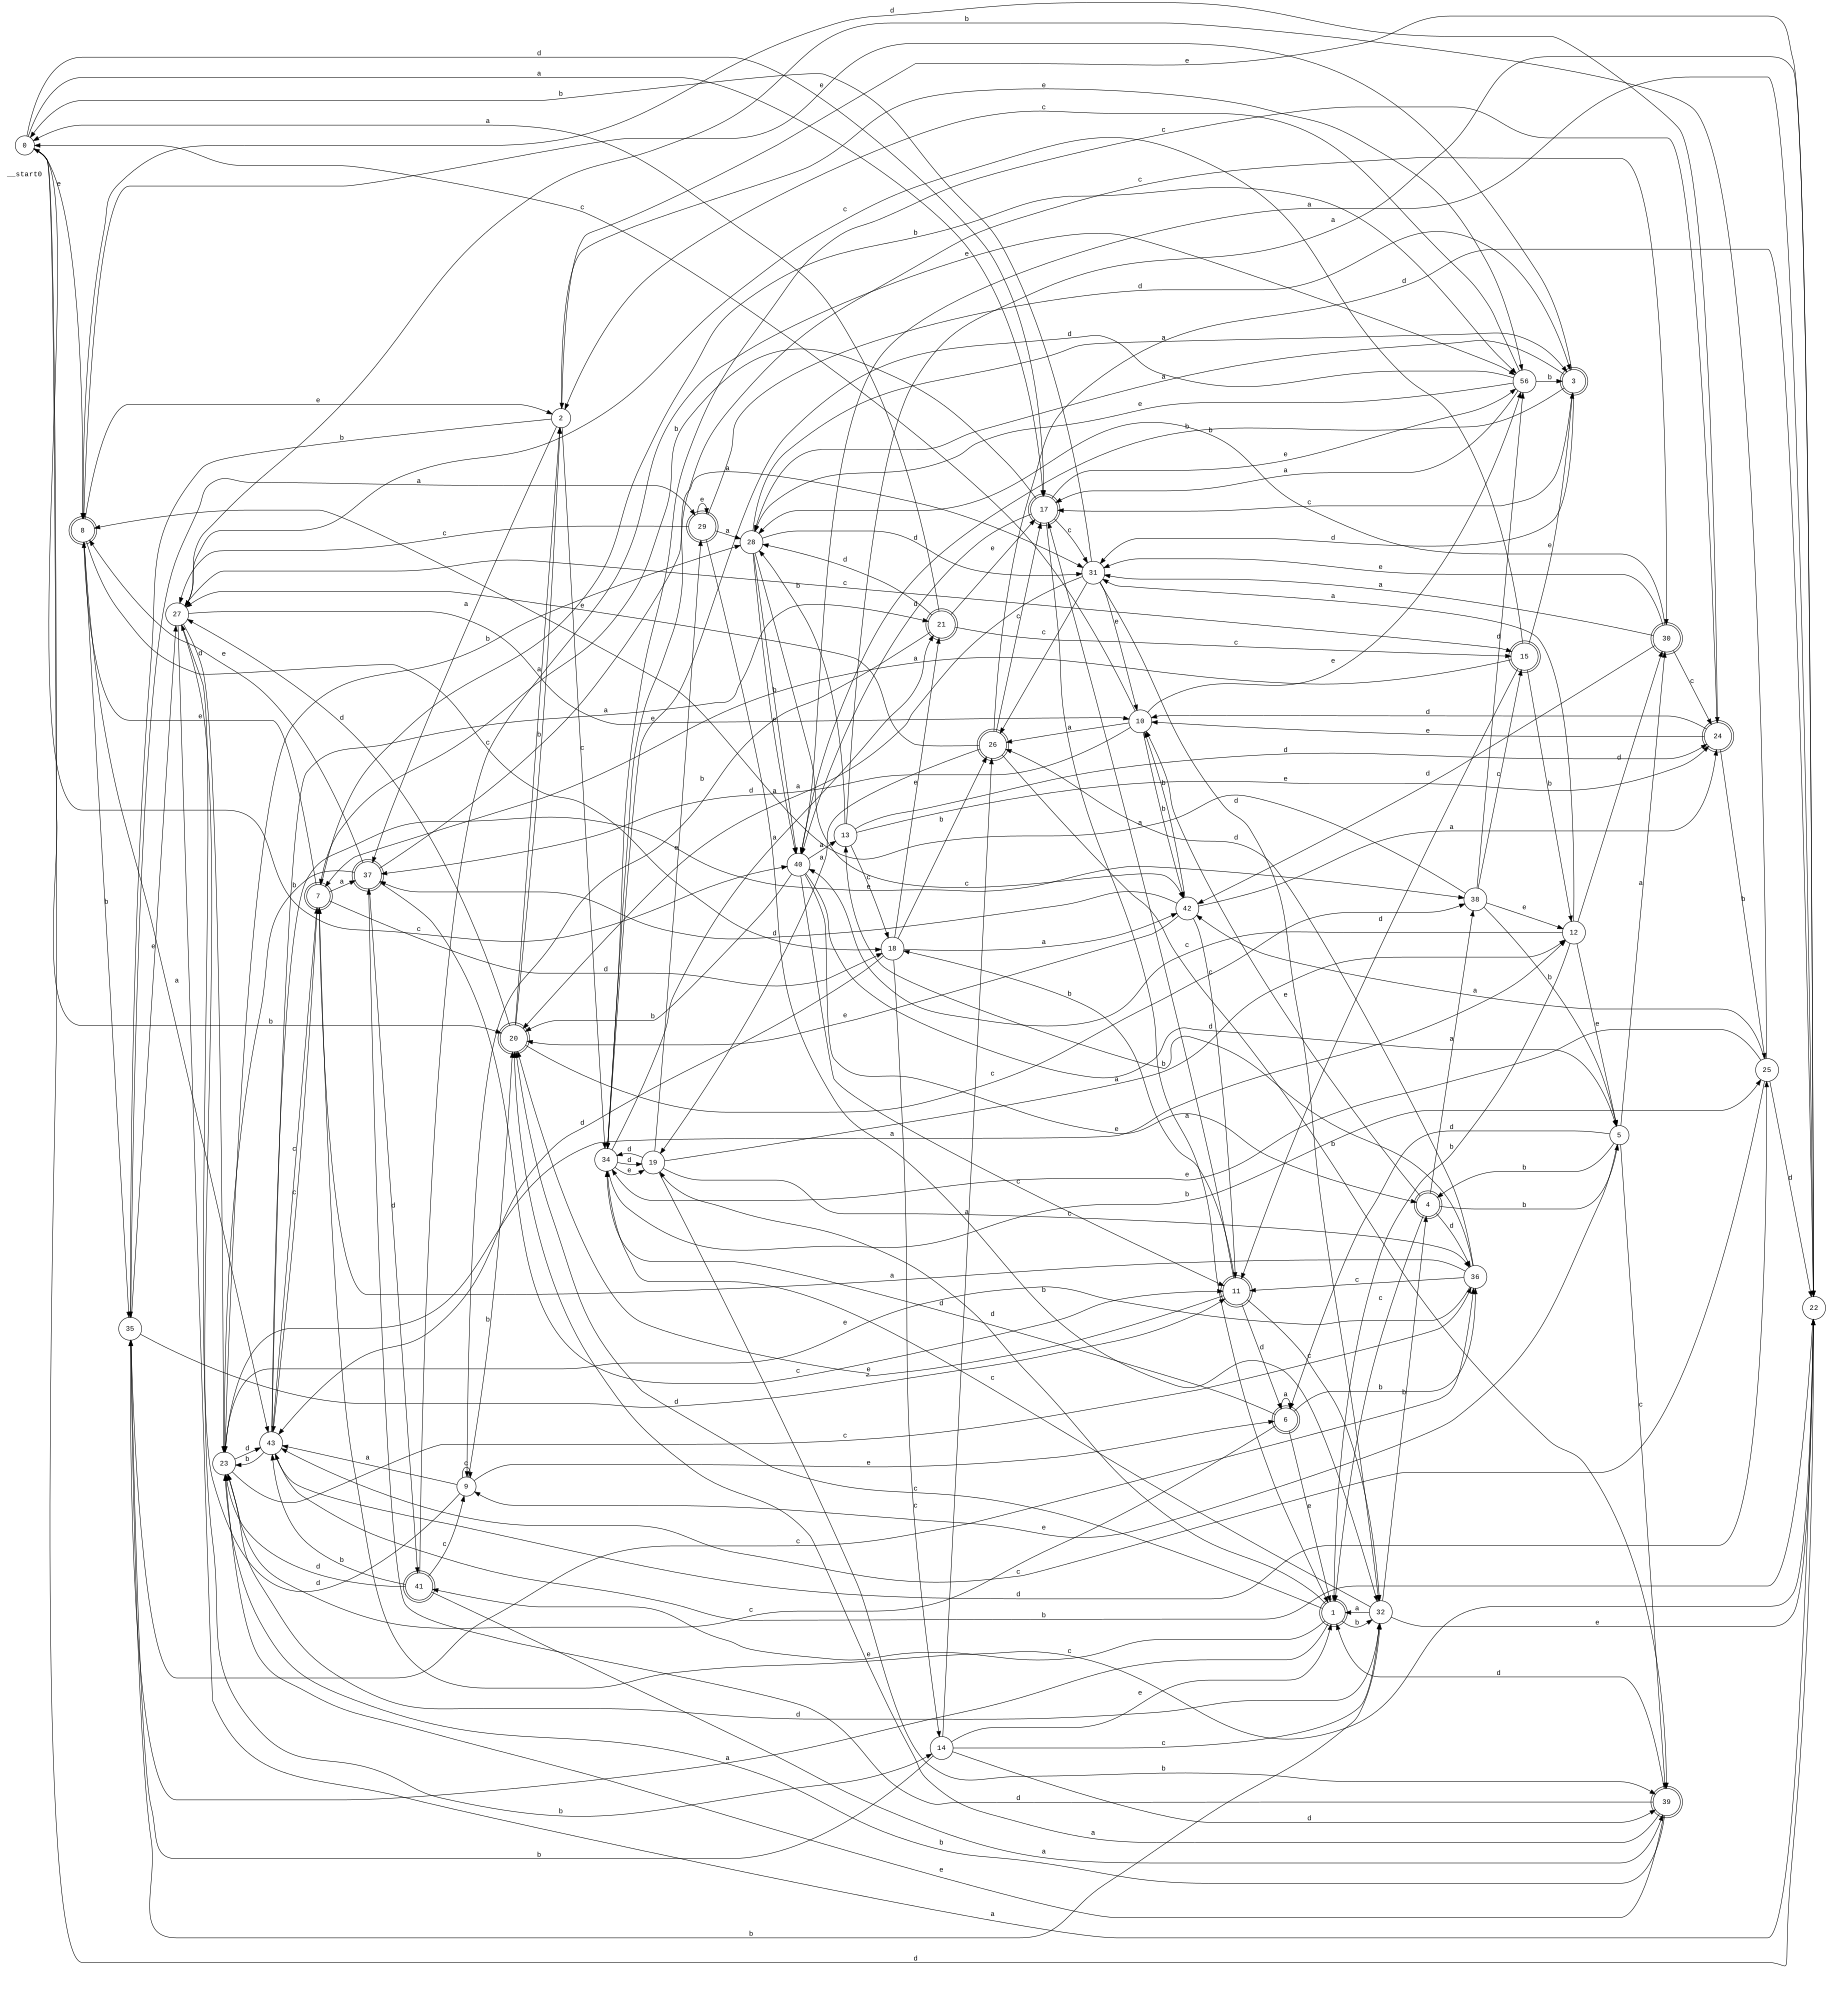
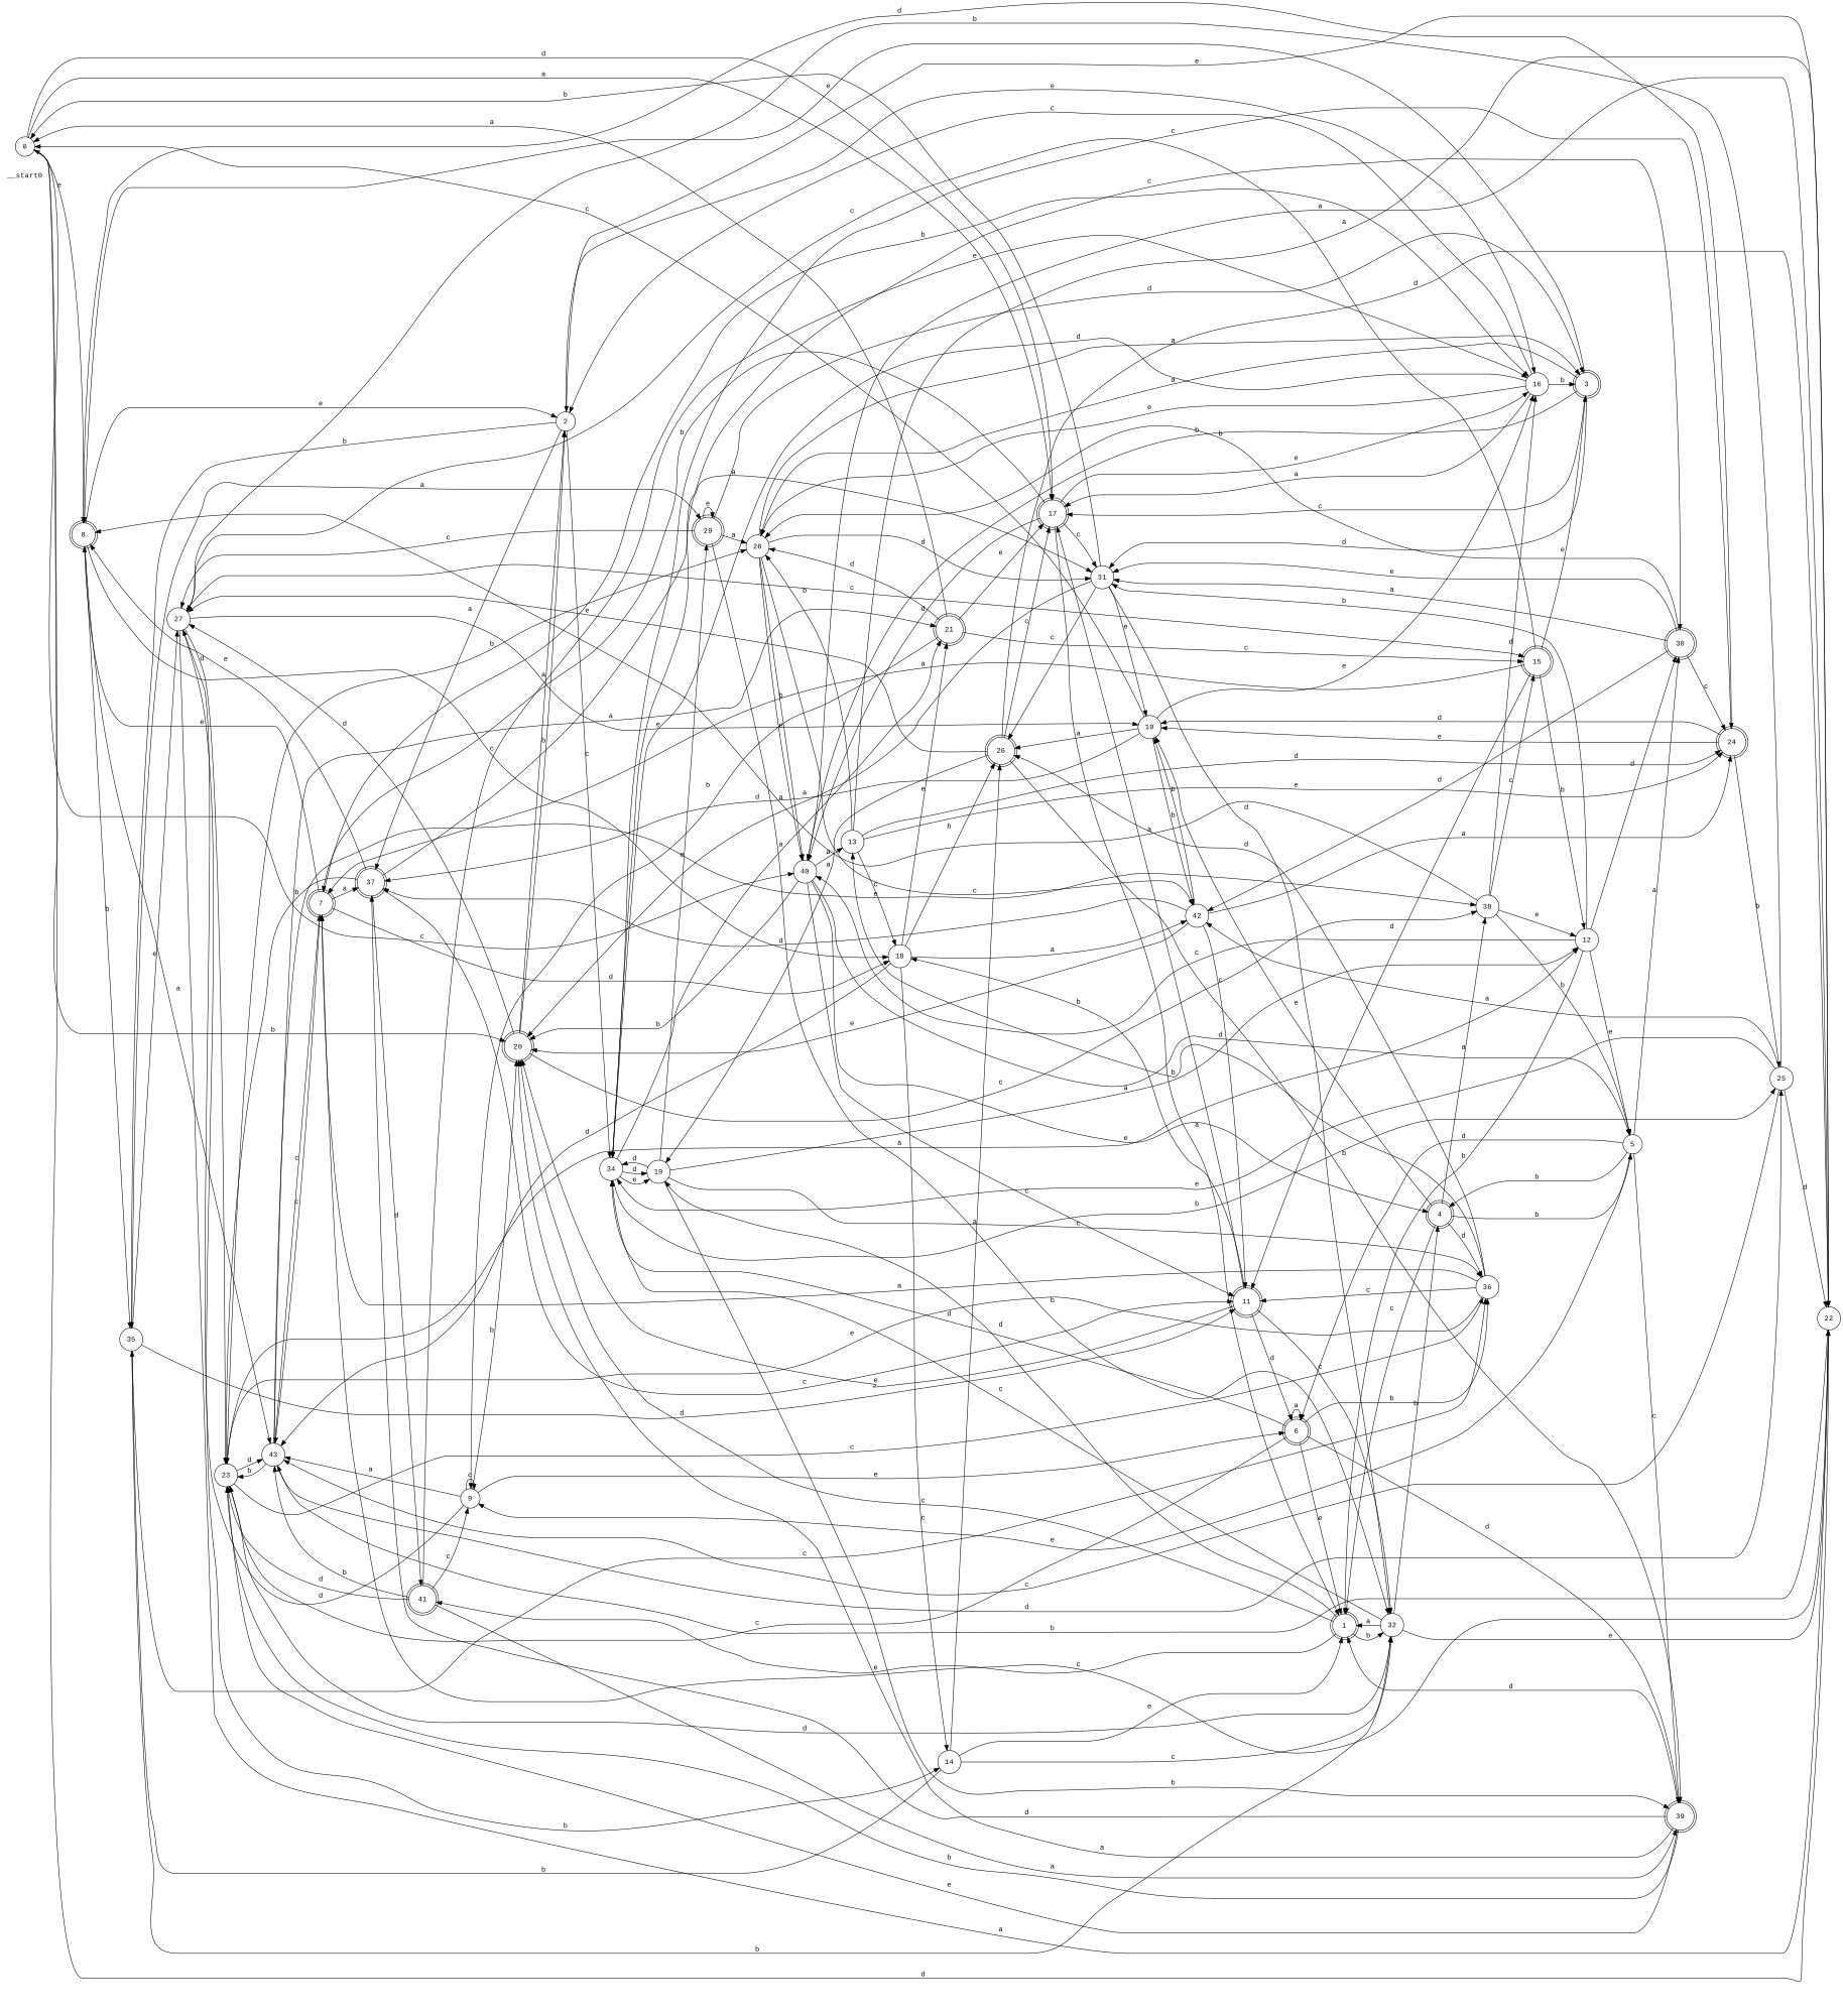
  digraph {
    fontname="Liberation Mono"
    rankdir=LR
    node [fontname="Liberation Mono" shape=circle color=black fillcolor=white style=filled]
    edge [fontname="Liberation Mono"]
    __start0 [shape=none color="" fillcolor="" style=""]
    n2 [label=0]
    n3 [label=8 shape=doublecircle style="rounded,filled"]
    n4 [label=17 shape=doublecircle style="rounded,filled"]
    n5 [label=20 shape=doublecircle style="rounded,filled"]
    n6 [label=40]
    n7 [label=35]
    n8 [label=2]
    n9 [label=18]
    n10 [label=43]
    n11 [label=24 shape=doublecircle style="rounded,filled"]
    n12 [label=1 shape=doublecircle style="rounded,filled"]
-   n13 [label=56]
+   n13 [label=16]
    n14 [label=31]
    n15 [label=7 shape=doublecircle style="rounded,filled"]
    n16 [label=38]
    n17 [label=27]
    n18 [label=4 shape=doublecircle style="rounded,filled"]
    n19 [label=5]
    n20 [label=11 shape=doublecircle style="rounded,filled"]
    n21 [label=13]
    n22 [label=19]
    n23 [label=32]
    n24 [label=41 shape=doublecircle style="rounded,filled"]
    n25 [label=34]
    n26 [label=36]
    n27 [label=39 shape=doublecircle style="rounded,filled"]
    n28 [label=12]
    n29 [label=29 shape=doublecircle style="rounded,filled"]
    n30 [label=23]
    n31 [label=22]
    n32 [label=9]
    n33 [label=37 shape=doublecircle style="rounded,filled"]
    n34 [label=3 shape=doublecircle style="rounded,filled"]
    n35 [label=28]
    n36 [label=30 shape=doublecircle style="rounded,filled"]
    n37 [label=21 shape=doublecircle style="rounded,filled"]
    n38 [label=25]
    n39 [label=42]
    n40 [label=10]
    n41 [label=26 shape=doublecircle style="rounded,filled"]
    n42 [label=6 shape=doublecircle style="rounded,filled"]
    n43 [label=15 shape=doublecircle style="rounded,filled"]
    n44 [label=14]
    n2 -> n3 [label=e]
    n2 -> n4 [label=a]
    n2 -> n4 [label=d]
    n2 -> n5 [label=b]
    n2 -> n6 [label=c]
    n3 -> n7 [label=b]
    n3 -> n8 [label=e]
    n3 -> n9 [label=c]
    n3 -> n10 [label=a]
    n3 -> n11 [label=d]
    n4 -> n6 [label=d]
    n4 -> n12 [label=a]
    n4 -> n13 [label=e]
    n4 -> n14 [label=c]
    n4 -> n15 [label=b]
    n5 -> n8 [label=a]
    n5 -> n8 [label=b]
    n5 -> n16 [label=c]
    n5 -> n17 [label=d]
    n6 -> n5 [label=b]
    n6 -> n18 [label=e]
    n6 -> n19 [label=d]
    n6 -> n20 [label=c]
    n6 -> n21 [label=a]
    n7 -> n17 [label=e]
    n7 -> n20 [label=d]
    n7 -> n23 [label=b]
    n7 -> n26 [label=c]
    n7 -> n29 [label=a]
    n8 -> n7 [label=b]
    n8 -> n13 [label=e]
    n8 -> n25 [label=c]
    n8 -> n33 [label=a]
    n9 -> n10 [label=d]
    n9 -> n37 [label=e]
    n9 -> n39 [label=a]
    n9 -> n41 [label=b]
    n9 -> n44 [label=c]
    n10 -> n15 [label=c]
    n10 -> n16 [label=e]
    n10 -> n30 [label=b]
    n10 -> n37 [label=a]
    n10 -> n38 [label=d]
    n11 -> n25 [label=c]
    n11 -> n38 [label=b]
    n11 -> n40 [label=d]
    n11 -> n40 [label=e]
    n12 -> n5 [label=c]
-   n12 -> n7 [label=a]
    n12 -> n22 [label=d]
    n12 -> n23 [label=b]
    n12 -> n24 [label=e]
    n13 -> n4 [label=a]
    n13 -> n8 [label=c]
    n13 -> n25 [label=d]
    n13 -> n34 [label=b]
    n13 -> n35 [label=e]
    n14 -> n2 [label=b]
    n14 -> n5 [label=a]
    n14 -> n23 [label=d]
    n14 -> n40 [label=e]
    n14 -> n41 [label=c]
    n15 -> n3 [label=e]
    n15 -> n9 [label=d]
    n15 -> n10 [label=c]
    n15 -> n13 [label=b]
    n15 -> n33 [label=a]
    n16 -> n3 [label=a]
    n16 -> n13 [label=d]
    n16 -> n19 [label=b]
    n16 -> n28 [label=e]
    n16 -> n43 [label=c]
    n17 -> n30 [label=d]
    n17 -> n31 [label=a]
    n17 -> n40 [label=e]
    n17 -> n43 [label=c]
    n17 -> n44 [label=b]
    n18 -> n12 [label=c]
    n18 -> n16 [label=a]
    n18 -> n19 [label=b]
    n18 -> n26 [label=d]
    n18 -> n40 [label=e]
    n19 -> n18 [label=b]
    n19 -> n27 [label=c]
    n19 -> n32 [label=e]
    n19 -> n36 [label=a]
    n19 -> n42 [label=d]
    n20 -> n4 [label=a]
    n20 -> n5 [label=e]
    n20 -> n9 [label=b]
    n20 -> n23 [label=c]
    n20 -> n42 [label=d]
    n21 -> n9 [label=c]
    n21 -> n11 [label=d]
    n21 -> n11 [label=e]
    n21 -> n31 [label=a]
    n21 -> n35 [label=b]
    n22 -> n25 [label=d]
    n22 -> n26 [label=c]
    n22 -> n27 [label=b]
    n22 -> n28 [label=a]
    n22 -> n29 [label=e]
    n23 -> n12 [label=a]
    n23 -> n18 [label=b]
    n23 -> n25 [label=c]
    n23 -> n30 [label=d]
    n23 -> n31 [label=e]
    n24 -> n10 [label=b]
    n24 -> n13 [label=e]
    n24 -> n27 [label=a]
    n24 -> n30 [label=d]
    n24 -> n32 [label=c]
    n25 -> n22 [label=d]
    n25 -> n22 [label=e]
    n25 -> n36 [label=c]
    n25 -> n37 [label=a]
    n25 -> n38 [label=b]
    n26 -> n15 [label=a]
    n26 -> n20 [label=c]
    n26 -> n21 [label=b]
    n26 -> n30 [label=e]
    n26 -> n41 [label=d]
    n27 -> n5 [label=a]
    n27 -> n12 [label=d]
    n27 -> n30 [label=b]
    n27 -> n30 [label=e]
    n27 -> n33 [label=d]
    n28 -> n6 [label=c]
    n28 -> n12 [label=b]
-   n28 -> n14 [label=a]
+   n28 -> n14 [label=b]
    n28 -> n19 [label=e]
    n28 -> n36 [label=d]
    n29 -> n17 [label=c]
    n29 -> n23 [label=b]
    n29 -> n29 [label=e]
    n29 -> n34 [label=d]
    n29 -> n35 [label=a]
    n30 -> n10 [label=d]
    n30 -> n26 [label=c]
    n30 -> n28 [label=a]
    n30 -> n35 [label=b]
    n31 -> n2 [label=d]
    n31 -> n6 [label=a]
    n31 -> n8 [label=e]
    n31 -> n10 [label=b]
    n31 -> n15 [label=c]
    n32 -> n5 [label=b]
    n32 -> n10 [label=a]
    n32 -> n17 [label=d]
    n32 -> n32 [label=c]
    n32 -> n42 [label=e]
    n33 -> n3 [label=e]
    n33 -> n14 [label=a]
    n33 -> n20 [label=c]
    n33 -> n24 [label=d]
    n33 -> n30 [label=b]
    n34 -> n3 [label=e]
    n34 -> n4 [label=c]
    n34 -> n6 [label=b]
    n34 -> n14 [label=d]
    n34 -> n35 [label=a]
    n35 -> n6 [label=b]
    n35 -> n6 [label=e]
    n35 -> n14 [label=d]
    n35 -> n34 [label=a]
    n35 -> n39 [label=c]
    n36 -> n11 [label=c]
    n36 -> n14 [label=a]
    n36 -> n14 [label=e]
    n36 -> n35 [label=b]
    n36 -> n39 [label=d]
    n37 -> n2 [label=a]
    n37 -> n4 [label=e]
    n37 -> n32 [label=b]
    n37 -> n35 [label=d]
    n37 -> n43 [label=c]
    n38 -> n10 [label=c]
    n38 -> n17 [label=b]
    n38 -> n25 [label=e]
    n38 -> n31 [label=d]
    n38 -> n39 [label=a]
    n39 -> n5 [label=e]
    n39 -> n11 [label=a]
    n39 -> n20 [label=c]
    n39 -> n33 [label=d]
    n39 -> n40 [label=b]
    n40 -> n2 [label=c]
    n40 -> n13 [label=e]
    n40 -> n33 [label=d]
    n40 -> n39 [label=b]
    n40 -> n41 [label=a]
    n41 -> n4 [label=c]
    n41 -> n17 [label=e]
    n41 -> n22 [label=a]
    n41 -> n27 [label=b]
    n41 -> n31 [label=d]
    n42 -> n12 [label=e]
    n42 -> n25 [label=d]
    n42 -> n26 [label=b]
    n42 -> n30 [label=c]
    n42 -> n42 [label=a]
    n43 -> n15 [label=a]
    n43 -> n17 [label=c]
    n43 -> n20 [label=d]
    n43 -> n28 [label=b]
    n43 -> n34 [label=e]
    n44 -> n7 [label=b]
    n44 -> n12 [label=e]
    n44 -> n23 [label=c]
-   n44 -> n27 [label=d]
+   n42 -> n27 [label=d]
    n44 -> n41 [label=a]
  }
